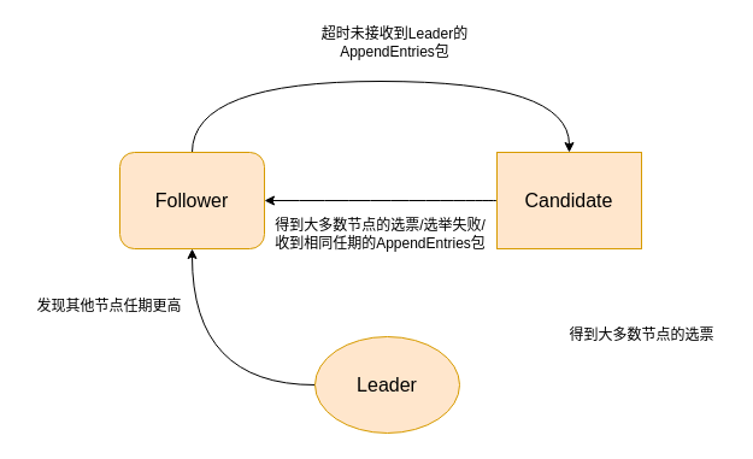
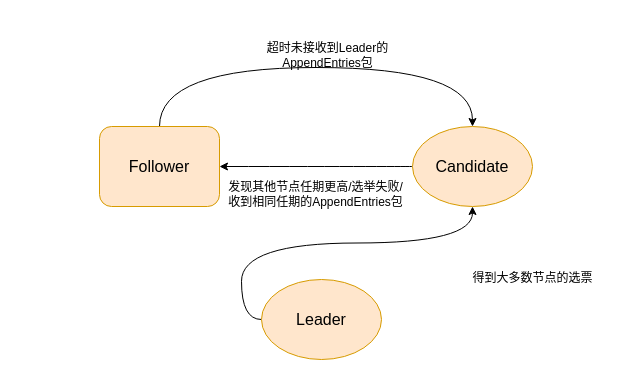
  <mxCell id="0" />
  <mxCell id="1" parent="0" />
  <mxCell id="2" style="edgeStyle=orthogonalEdgeStyle;curved=1;rounded=0;orthogonalLoop=1;jettySize=auto;html=1;exitX=0.5;exitY=0;exitDx=0;exitDy=0;entryX=0.5;entryY=0;entryDx=0;entryDy=0;" parent="1" source="3" target="5" edge="1"><mxGeometry relative="1" as="geometry"><Array as="points"><mxPoint x="159" y="67" /><mxPoint x="472" y="67" /></Array></mxGeometry></mxCell>
  <mxCell id="3" value="Follower" style="fillColor=#ffe6cc;strokeColor=#d79b00;fontColor=default;whiteSpace=wrap;fontSize=16;rounded=1;" parent="1" vertex="1"><mxGeometry x="99" y="126" width="120" height="80" as="geometry" /></mxCell>
  <mxCell id="4" style="edgeStyle=orthogonalEdgeStyle;curved=1;rounded=0;orthogonalLoop=1;jettySize=auto;html=1;exitX=0;exitY=0.5;exitDx=0;exitDy=0;entryX=1;entryY=0.5;entryDx=0;entryDy=0;" parent="1" source="5" target="3" edge="1"><mxGeometry relative="1" as="geometry" /></mxCell>
- <mxCell id="5" value="Candidate" style="fillColor=#ffe6cc;strokeColor=#d79b00;fontColor=default;whiteSpace=wrap;fontSize=16;rounded=0;" parent="1" vertex="1"><mxGeometry x="412" y="126" width="120" height="80" as="geometry" /></mxCell>
- <mxCell id="6" style="edgeStyle=orthogonalEdgeStyle;curved=1;rounded=0;orthogonalLoop=1;jettySize=auto;html=1;exitX=0;exitY=0.5;exitDx=0;exitDy=0;entryX=0.5;entryY=1;entryDx=0;entryDy=0;" parent="1" source="7" target="3" edge="1"><mxGeometry relative="1" as="geometry" /></mxCell>
+ <mxCell id="5" value="Candidate" style="ellipse;fillColor=#ffe6cc;strokeColor=#d79b00;fontColor=default;whiteSpace=wrap;fontSize=16;" parent="1" vertex="1"><mxGeometry x="412" y="126" width="120" height="80" as="geometry" /></mxCell>
+ <mxCell id="6" style="edgeStyle=orthogonalEdgeStyle;curved=1;rounded=0;orthogonalLoop=1;jettySize=auto;html=1;exitX=0;exitY=0.5;exitDx=0;exitDy=0;" parent="1" source="7" target="5" edge="1"><mxGeometry relative="1" as="geometry" /></mxCell>
  <mxCell id="7" value="Leader" style="ellipse;fillColor=#ffe6cc;strokeColor=#d79b00;fontColor=default;whiteSpace=wrap;fontSize=16;" parent="1" vertex="1"><mxGeometry x="261" y="279" width="120" height="80" as="geometry" /></mxCell>
- <mxCell id="8" value="超时未接收到Leader的AppendEntries包" style="text;html=1;strokeColor=none;fillColor=none;align=center;verticalAlign=middle;whiteSpace=wrap;rounded=0;" parent="1" vertex="1"><mxGeometry x="257" y="20" width="141" height="30" as="geometry" /></mxCell>
- <mxCell id="9" value="得到大多数节点的选票/选举失败/收到相同任期的AppendEntries包" style="text;html=1;strokeColor=none;fillColor=none;align=center;verticalAlign=middle;whiteSpace=wrap;rounded=0;" parent="1" vertex="1"><mxGeometry x="222" y="179" width="187" height="30" as="geometry" /></mxCell>
- <mxCell id="10" value="发现其他节点任期更高" style="text;html=1;strokeColor=none;fillColor=none;align=center;verticalAlign=middle;whiteSpace=wrap;rounded=0;" parent="1" vertex="1"><mxGeometry x="20" y="239" width="141" height="30" as="geometry" /></mxCell>
+ <mxCell id="8" value="超时未接收到Leader的AppendEntries包" style="text;html=1;strokeColor=none;fillColor=none;align=center;verticalAlign=middle;whiteSpace=wrap;rounded=0;" parent="1" vertex="1"><mxGeometry x="257" y="40" width="141" height="30" as="geometry" /></mxCell>
+ <mxCell id="9" value="发现其他节点任期更高/选举失败/收到相同任期的AppendEntries包" style="text;html=1;strokeColor=none;fillColor=none;align=center;verticalAlign=middle;whiteSpace=wrap;rounded=0;" parent="1" vertex="1"><mxGeometry x="222" y="179" width="187" height="30" as="geometry" /></mxCell>
  <mxCell id="11" value="得到大多数节点的选票" style="text;html=1;strokeColor=none;fillColor=none;align=center;verticalAlign=middle;whiteSpace=wrap;rounded=0;" parent="1" vertex="1"><mxGeometry x="462" y="263" width="141" height="30" as="geometry" /></mxCell>
